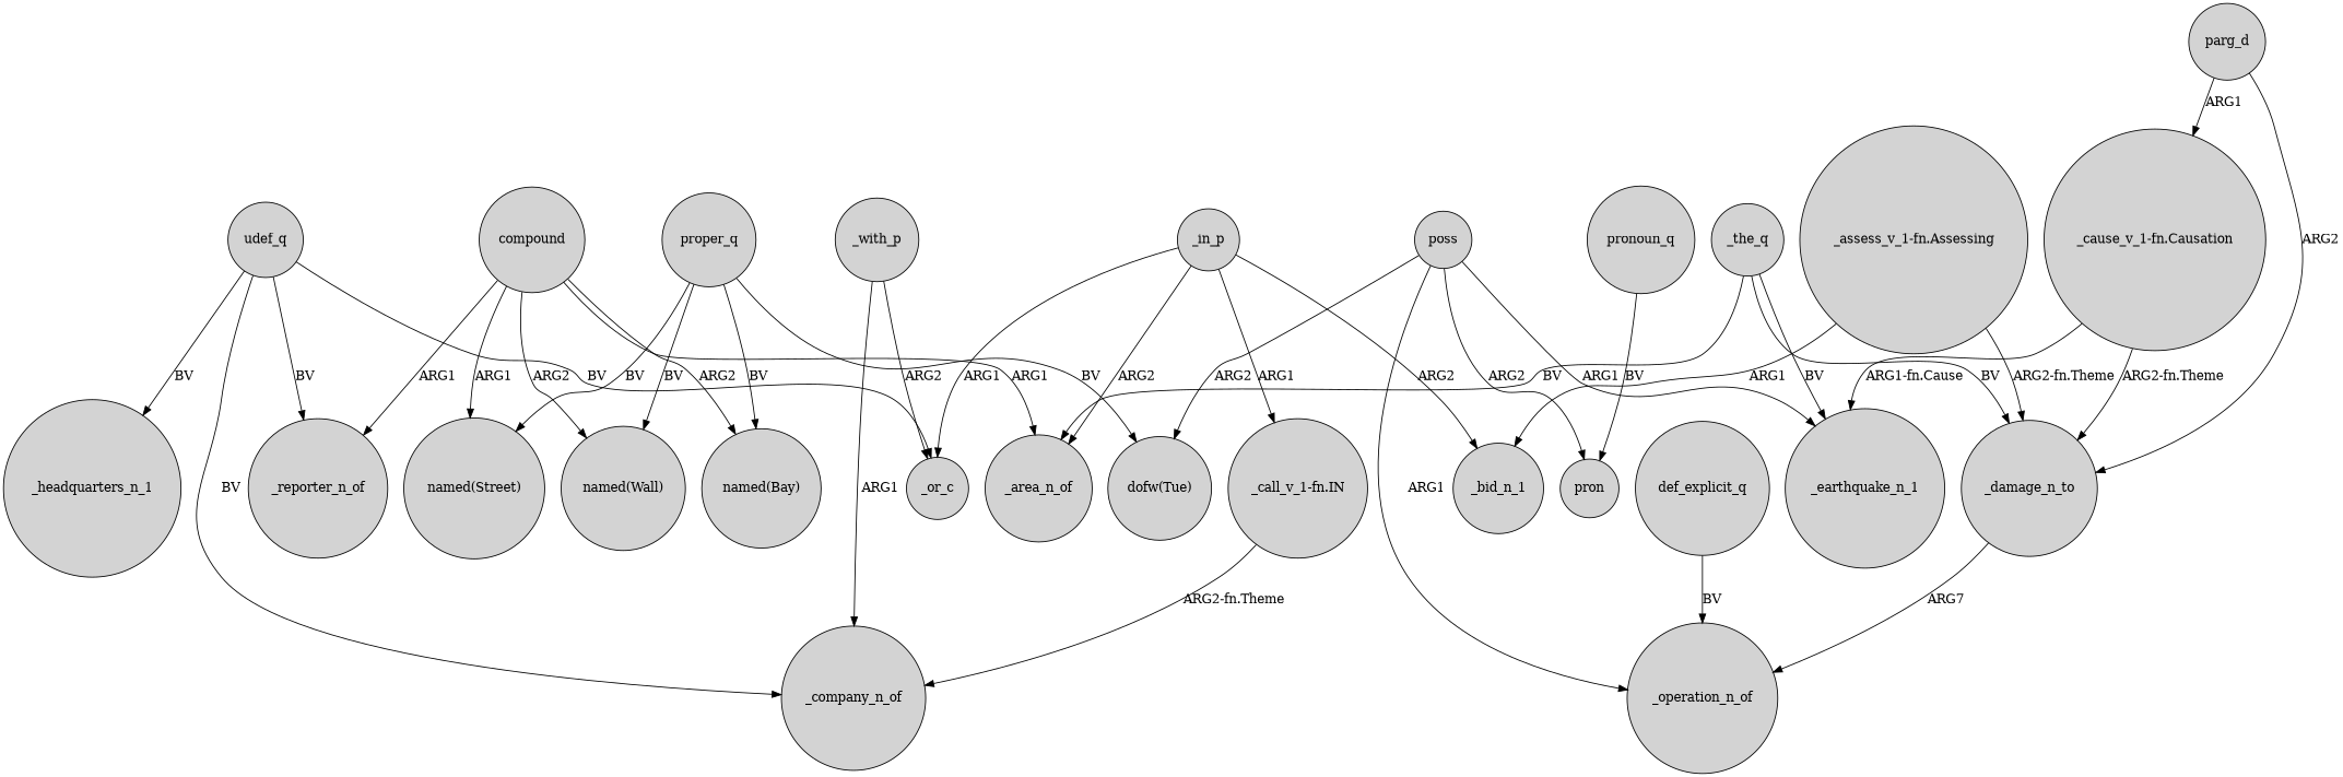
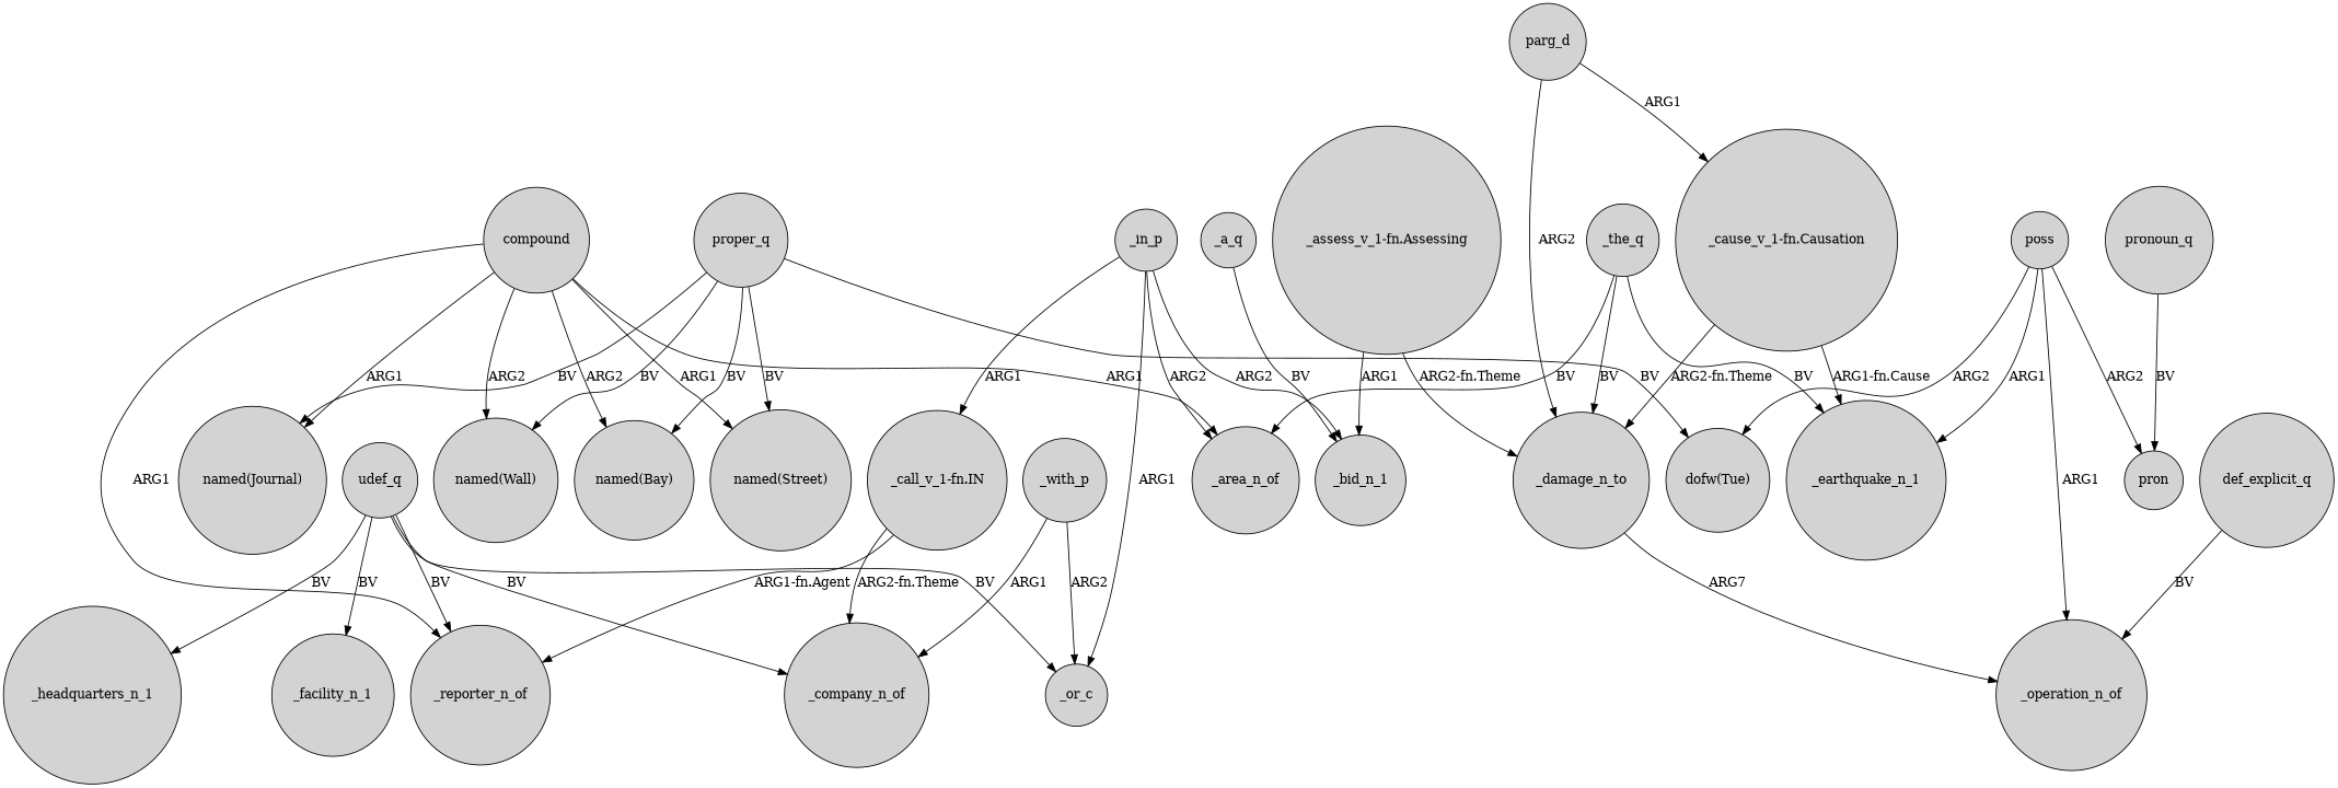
  digraph {
    node [shape=circle style=filled]
    udef_q
+   _facility_n_1
    _reporter_n_of
    _headquarters_n_1
    _company_n_of
    _or_c
    def_explicit_q
    _operation_n_of
    compound
+   "named(Journal)"
    "named(Bay)"
    "named(Street)"
    "named(Wall)"
    _area_n_of
    proper_q
    "dofw(Tue)"
    poss
    _earthquake_n_1
    pron
    "_call_v_1-fn.IN"
    _with_p
    _in_p
    _bid_n_1
    "_assess_v_1-fn.Assessing"
    _damage_n_to
    "_cause_v_1-fn.Causation"
    pronoun_q
    parg_d
    _the_q
+   _a_q
+   udef_q -> _facility_n_1 [label=BV]
    udef_q -> _reporter_n_of [label=BV]
    udef_q -> _headquarters_n_1 [label=BV]
    udef_q -> _company_n_of [label=BV]
    udef_q -> _or_c [label=BV]
    def_explicit_q -> _operation_n_of [label=BV]
    compound -> _reporter_n_of [label=ARG1]
+   compound -> "named(Journal)" [label=ARG1]
    compound -> "named(Bay)" [label=ARG2]
    compound -> "named(Street)" [label=ARG1]
    compound -> "named(Wall)" [label=ARG2]
    compound -> _area_n_of [label=ARG1]
+   proper_q -> "named(Journal)" [label=BV]
    proper_q -> "named(Bay)" [label=BV]
    proper_q -> "named(Street)" [label=BV]
    proper_q -> "named(Wall)" [label=BV]
    proper_q -> "dofw(Tue)" [label=BV]
    poss -> _operation_n_of [label=ARG1]
    poss -> "dofw(Tue)" [label=ARG2]
    poss -> _earthquake_n_1 [label=ARG1]
    poss -> pron [label=ARG2]
+   "_call_v_1-fn.IN" -> _reporter_n_of [label="ARG1-fn.Agent"]
    "_call_v_1-fn.IN" -> _company_n_of [label="ARG2-fn.Theme"]
    _with_p -> _company_n_of [label=ARG1]
    _with_p -> _or_c [label=ARG2]
    _in_p -> _or_c [label=ARG1]
    _in_p -> _area_n_of [label=ARG2]
    _in_p -> "_call_v_1-fn.IN" [label=ARG1]
    _in_p -> _bid_n_1 [label=ARG2]
    "_assess_v_1-fn.Assessing" -> _bid_n_1 [label=ARG1]
    "_assess_v_1-fn.Assessing" -> _damage_n_to [label="ARG2-fn.Theme"]
    _damage_n_to -> _operation_n_of [label=ARG7]
    "_cause_v_1-fn.Causation" -> _earthquake_n_1 [label="ARG1-fn.Cause"]
    "_cause_v_1-fn.Causation" -> _damage_n_to [label="ARG2-fn.Theme"]
    pronoun_q -> pron [label=BV]
    parg_d -> _damage_n_to [label=ARG2]
    parg_d -> "_cause_v_1-fn.Causation" [label=ARG1]
    _the_q -> _area_n_of [label=BV]
    _the_q -> _earthquake_n_1 [label=BV]
    _the_q -> _damage_n_to [label=BV]
+   _a_q -> _bid_n_1 [label=BV]
  }
